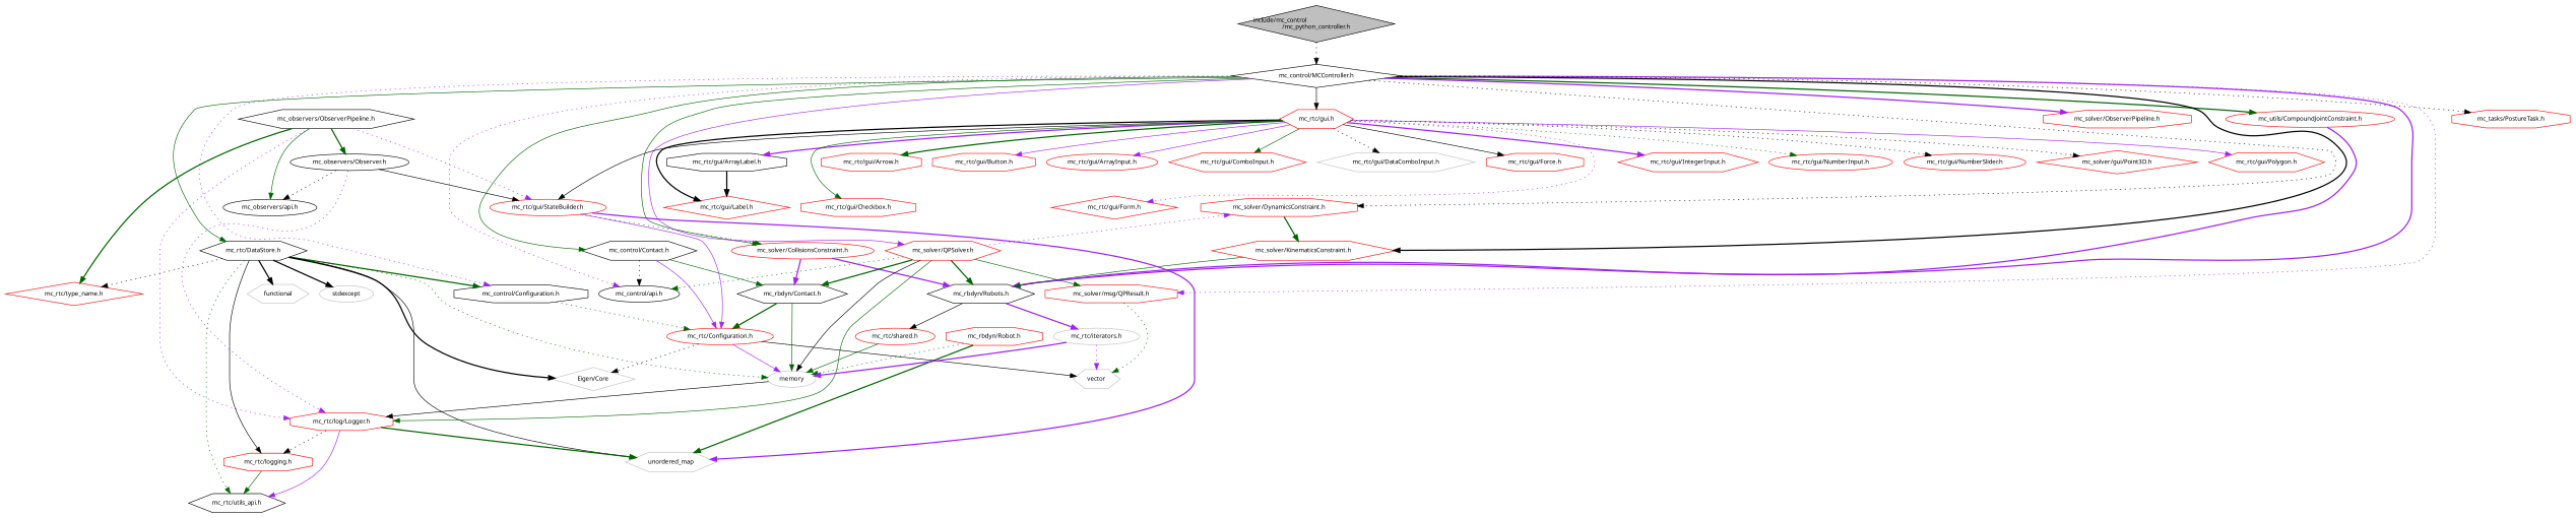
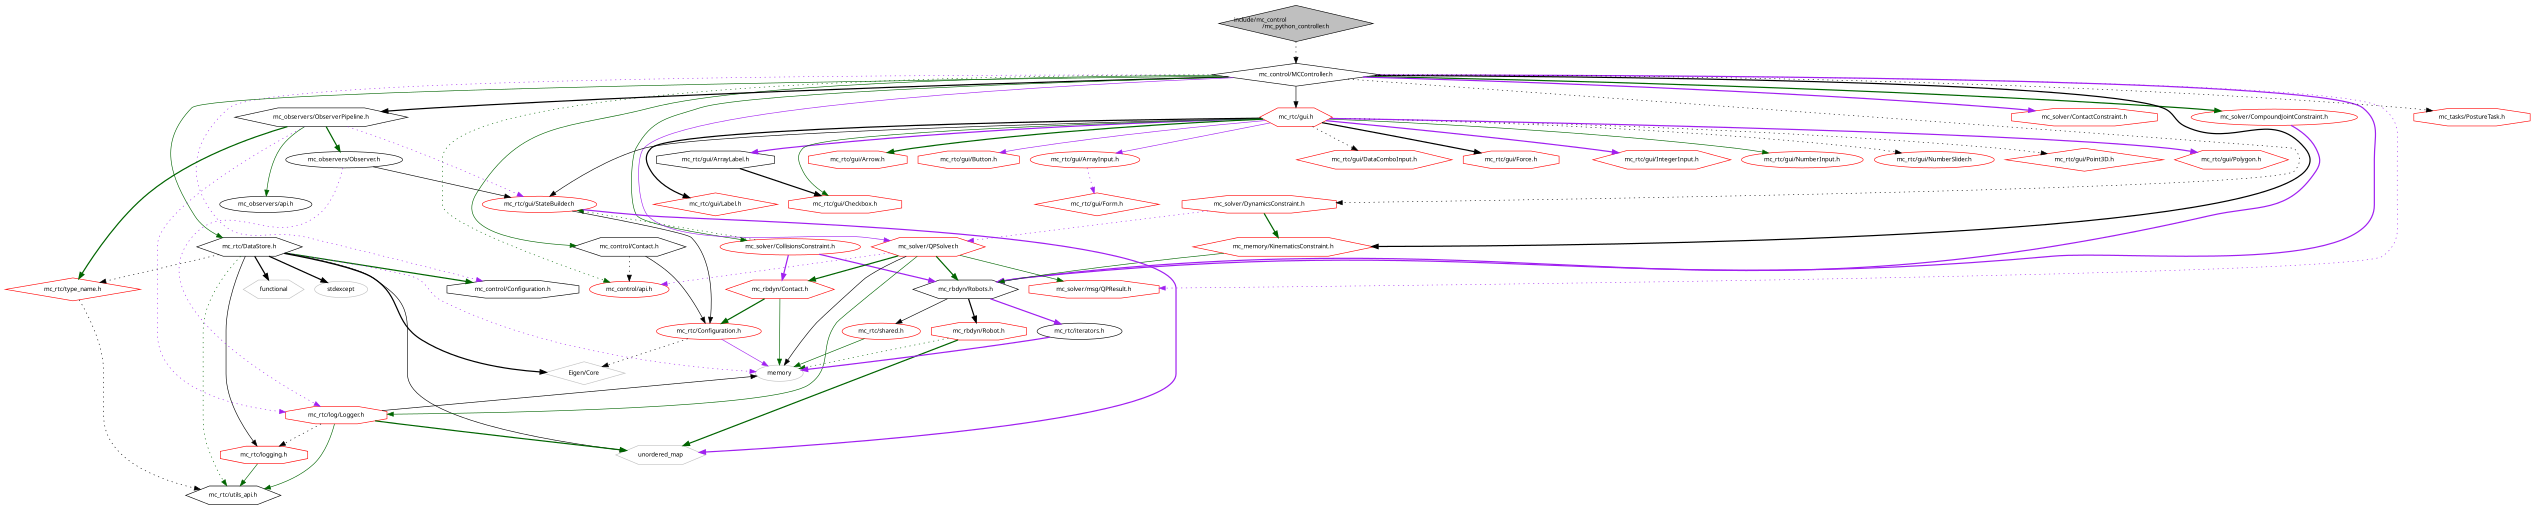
  digraph {
    fontname="Noto Sans"
    node [color=red fillcolor=white fontname="Noto Sans" fontsize=10 shape=hexagon style=filled]
    edge [color=darkgreen fontname="Noto Sans" fontsize=10 labelfontname=Helvetica labelfontsize=10 style=solid]
    n1 [color=black fillcolor=grey75 fontcolor=black height=0.2 label="include/mc_control\l/mc_python_controller.h" shape=diamond width=0.4]
    n2 [color=black height=0.2 label="mc_control/MCController.h" shape=diamond width=0.4]
-   n3 [color=black height=0.2 label="mc_control/api.h" shape=ellipse width=0.4]
+   n3 [height=0.2 label="mc_control/api.h" shape=ellipse width=0.4]
    n4 [color=black height=0.2 label="mc_control/Configuration.h" shape=octagon width=0.4]
    n5 [color=black height=0.2 label="mc_control/Contact.h" width=0.4]
    n6 [color=black height=0.2 label="mc_observers/ObserverPipeline.h" width=0.4]
    n7 [color=black height=0.2 label="mc_rbdyn/Robots.h" width=0.4]
    n8 [color=black height=0.2 label="mc_rtc/DataStore.h" width=0.4]
    n9 [height=0.2 label="mc_rtc/gui.h" width=0.4]
    n10 [height=0.2 label="mc_solver/CollisionsConstraint.h" shape=ellipse width=0.4]
-   n11 [height=0.2 label="mc_utils/CompoundJointConstraint.h" shape=ellipse width=0.4]
-   n12 [height=0.2 label="mc_solver/ObserverPipeline.h" shape=octagon width=0.4]
+   n11 [height=0.2 label="mc_solver/CompoundJointConstraint.h" shape=ellipse width=0.4]
+   n12 [height=0.2 label="mc_solver/ContactConstraint.h" shape=octagon width=0.4]
    n13 [height=0.2 label="mc_solver/DynamicsConstraint.h" shape=octagon width=0.4]
-   n14 [height=0.2 label="mc_solver/KinematicsConstraint.h" width=0.4]
+   n14 [height=0.2 label="mc_memory/KinematicsConstraint.h" width=0.4]
    n15 [height=0.2 label="mc_solver/QPSolver.h" width=0.4]
    n16 [height=0.2 label="mc_solver/msg/QPResult.h" shape=octagon width=0.4]
    n17 [height=0.2 label="mc_tasks/PostureTask.h" shape=octagon width=0.4]
    n18 [height=0.2 label="mc_rtc/Configuration.h" shape=ellipse width=0.4]
-   n19 [color=black height=0.2 label="mc_rbdyn/Contact.h" width=0.4]
+   n19 [height=0.2 label="mc_rbdyn/Contact.h" width=0.4]
    n20 [height=0.2 label="mc_rtc/log/Logger.h" shape=octagon width=0.4]
    n21 [color=black height=0.2 label="mc_observers/Observer.h" shape=ellipse width=0.4]
    n22 [color=black height=0.2 label="mc_observers/api.h" shape=ellipse width=0.4]
    n23 [height=0.2 label="mc_rtc/gui/StateBuilder.h" shape=ellipse width=0.4]
    n24 [height=0.2 label="mc_rtc/type_name.h" shape=diamond width=0.4]
    n25 [color=grey75 height=0.2 label=memory shape=ellipse width=0.4]
    n26 [color=grey75 height=0.2 label=unordered_map width=0.4]
    n27 [height=0.2 label="mc_rtc/logging.h" shape=octagon width=0.4]
    n28 [color=black height=0.2 label="mc_rtc/utils_api.h" width=0.4]
    n29 [height=0.2 label="mc_rbdyn/Robot.h" shape=octagon width=0.4]
-   n30 [color=grey75 height=0.2 label="mc_rtc/iterators.h" shape=ellipse width=0.4]
+   n30 [color=black height=0.2 label="mc_rtc/iterators.h" shape=ellipse width=0.4]
    n31 [height=0.2 label="mc_rtc/shared.h" shape=ellipse width=0.4]
    n32 [color=grey75 height=0.2 label="Eigen/Core" shape=diamond width=0.4]
    n33 [color=grey75 height=0.2 label=functional width=0.4]
    n34 [color=grey75 height=0.2 label=stdexcept shape=ellipse width=0.4]
    n35 [height=0.2 label="mc_rtc/gui/ArrayInput.h" shape=ellipse width=0.4]
    n36 [color=black height=0.2 label="mc_rtc/gui/ArrayLabel.h" shape=octagon width=0.4]
    n37 [height=0.2 label="mc_rtc/gui/Label.h" shape=diamond width=0.4]
    n38 [height=0.2 label="mc_rtc/gui/Arrow.h" shape=octagon width=0.4]
    n39 [height=0.2 label="mc_rtc/gui/Button.h" shape=octagon width=0.4]
    n40 [height=0.2 label="mc_rtc/gui/Checkbox.h" shape=octagon width=0.4]
-   n41 [height=0.2 label="mc_rtc/gui/ComboInput.h" width=0.4]
-   n42 [color=grey75 height=0.2 label="mc_rtc/gui/DataComboInput.h" width=0.4]
+   n42 [height=0.2 label="mc_rtc/gui/DataComboInput.h" width=0.4]
    n43 [height=0.2 label="mc_rtc/gui/Force.h" shape=octagon width=0.4]
    n44 [height=0.2 label="mc_rtc/gui/Form.h" shape=diamond width=0.4]
    n45 [height=0.2 label="mc_rtc/gui/IntegerInput.h" width=0.4]
    n46 [height=0.2 label="mc_rtc/gui/NumberInput.h" shape=ellipse width=0.4]
    n47 [height=0.2 label="mc_rtc/gui/NumberSlider.h" shape=ellipse width=0.4]
-   n48 [height=0.2 label="mc_solver/gui/Point3D.h" shape=diamond width=0.4]
+   n48 [height=0.2 label="mc_rtc/gui/Point3D.h" shape=diamond width=0.4]
    n49 [height=0.2 label="mc_rtc/gui/Polygon.h" width=0.4]
-   n50 [color=grey75 height=0.2 label=vector width=0.4]
    n1 -> n2 [color=black style=dotted]
-   n2 -> n3 [color=purple style=dotted]
+   n2 -> n3 [style=dotted]
    n2 -> n4 [color=purple style=dotted]
    n2 -> n5
+   n2 -> n6 [color=black style=bold]
    n2 -> n7 [color=purple style=bold]
    n2 -> n8
    n2 -> n9 [color=black]
    n2 -> n10
    n2 -> n11 [style=bold]
    n2 -> n12 [color=purple style=bold]
    n2 -> n13 [color=black style=dotted]
    n2 -> n14 [color=black style=bold]
    n2 -> n15 [color=purple]
    n2 -> n16 [color=purple style=dotted]
    n2 -> n17 [color=black style=dotted]
-   n4 -> n18 [style=dotted]
    n5 -> n3 [color=black style=dotted]
-   n5 -> n18 [color=purple]
-   n5 -> n19
+   n5 -> n18 [color=black]
    n6 -> n20 [color=purple style=dotted]
    n6 -> n21 [style=bold]
    n6 -> n22
    n6 -> n23 [color=purple style=dotted]
    n6 -> n24 [style=bold]
+   n7 -> n29 [color=black style=bold]
    n7 -> n30 [color=purple style=bold]
    n7 -> n31 [color=black]
    n8 -> n4 [style=bold]
    n8 -> n24 [color=black style=dotted]
-   n8 -> n25 [style=dotted]
+   n8 -> n25 [color=purple style=dotted]
    n8 -> n26 [color=black]
    n8 -> n27 [color=black]
    n8 -> n28 [style=dotted]
    n8 -> n32 [color=black style=bold]
    n8 -> n33 [color=black style=bold]
    n8 -> n34 [color=black style=bold]
    n9 -> n23 [color=black]
    n9 -> n35 [color=purple]
    n9 -> n36 [color=purple style=bold]
    n9 -> n37 [color=black style=bold]
    n9 -> n38 [style=bold]
    n9 -> n39 [color=purple]
    n9 -> n40
-   n9 -> n41
    n9 -> n42 [color=black style=dotted]
-   n9 -> n43 [color=black]
-   n9 -> n44 [color=purple style=dotted]
+   n9 -> n43 [color=black style=bold]
+   n35 -> n44 [color=purple style=dotted]
    n9 -> n45 [color=purple style=bold]
-   n9 -> n46 [style=dotted]
+   n9 -> n46
    n9 -> n47 [color=black style=dotted]
    n9 -> n48 [color=black style=dotted]
-   n9 -> n49 [color=purple]
+   n9 -> n49 [color=purple style=bold]
    n10 -> n7 [color=purple style=bold]
    n10 -> n19 [color=purple style=bold]
-   n23 -> n10 [style=dotted]
+   n10 -> n23 [style=dotted]
    n11 -> n7 [color=purple style=bold]
    n13 -> n14 [style=bold]
    n14 -> n7
-   n15 -> n3 [style=dotted]
+   n15 -> n3 [color=purple style=dotted]
    n15 -> n7 [style=bold]
-   n15 -> n13 [color=purple style=dotted]
+   n13 -> n15 [color=purple style=dotted]
    n15 -> n16
    n15 -> n19 [style=bold]
    n15 -> n20
    n15 -> n25 [color=black]
-   n16 -> n50 [style=dotted]
    n18 -> n25 [color=purple]
    n18 -> n32 [color=black style=dotted]
-   n18 -> n50 [color=black]
    n19 -> n18 [style=bold]
    n19 -> n25
-   n25 -> n20 [color=black]
+   n20 -> n25 [color=black]
    n20 -> n26 [style=bold]
    n20 -> n27 [color=black style=dotted]
-   n20 -> n28 [color=purple]
+   n20 -> n28
    n21 -> n20 [color=purple style=dotted]
-   n21 -> n22 [color=black style=dotted]
    n21 -> n23 [color=black]
-   n23 -> n18 [color=purple]
+   n23 -> n18 [color=black]
    n23 -> n26 [color=purple style=bold]
+   n24 -> n28 [color=black style=dotted]
    n27 -> n28
    n29 -> n25 [style=dotted]
    n29 -> n26 [style=bold]
    n30 -> n25 [color=purple style=bold]
-   n30 -> n50 [color=purple style=dotted]
    n31 -> n25
-   n36 -> n37 [color=black style=bold]
+   n36 -> n40 [color=black style=bold]
  }
